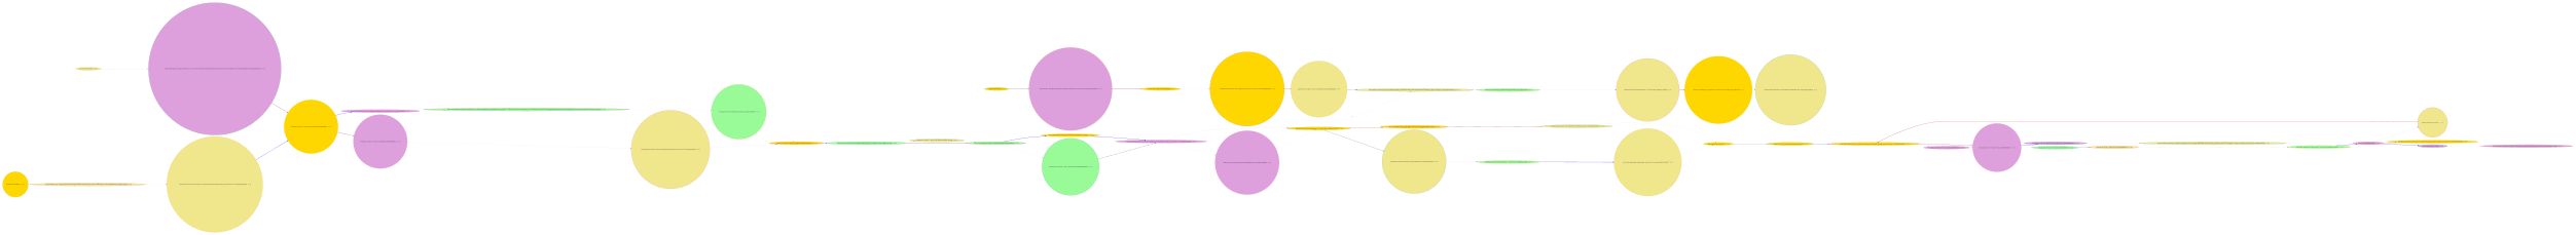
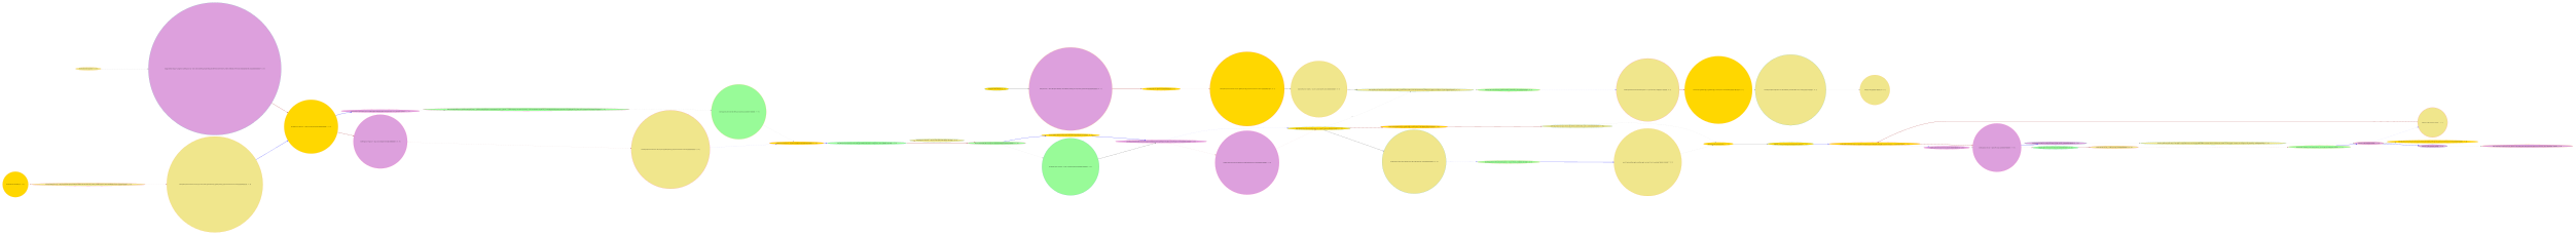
  digraph {
    fontname="Open Sans"
    rankdir=LR
    node [color=darkorange fillcolor=khaki fontname="Open Sans" shape=ellipse style=filled]
    edge [color=gray40 fontname="Open Sans" style=dotted]
    n1 [fillcolor=palegreen label="BaseHttpSolrClient.RemoteSolrException e = expectThrows(,null)@@@25@@@['1', '0', '0']"]
    n2 [label="assertTrue(e.getMessage(),e.getMessage().contains(\"Host Unavailable\"))@@@29@@@['1', '0', '0']" shape=circle]
    n3 [fillcolor=gold label="{newJetty.stop()}@@@30@@@['1', '1', '0']"]
    n4 [color=teal label="assertTrue(\"Should have seen an exception containing the an error\",thrown.getMessage().contains(\"Error processing the request. CoreContainer is either not initialized or shutting down.\"))@@@43@@@['0', '1', '0']"]
    n5 [fillcolor=plum label="{newJetty.stop()}@@@45@@@['1', '1', '0']"]
    n6 [fillcolor=gold label="assertEquals(CommonParams.OK,req.process(httpSolrClient).getResponse().get(CommonParams.STATUS))@@@49@@@['0', '1', '0']"]
    n7 [color=deeppink label="{newJetty.stop()}@@@32@@@['1', '0', '0']" shape=circle]
    n8 [color=teal fillcolor=plum label="{newJetty.stop()}@@@47@@@['1', '0', '0']"]
    n9 [color=teal fillcolor=plum label="assertEquals(\"Exception code should be 404\",404,thrown.code())@@@42@@@['0', '1', '0']"]
    n10 [color=teal fillcolor=gold label="newJetty = cluster.startJettySolrRunner()@@@33@@@['0', '1', '0']"]
+   n11 [label="{newJetty.stop()}@@@17@@@['0', '0', '1']" shape=circle]
    n12 [color=deeppink fillcolor=palegreen label="CollectionAdminResponse collectionAdminResponse = CollectionAdminRequest.createCollection(\"test\",\"_default\",1,1).withProperty(\"solr.directoryFactory\",\"solr.StandardDirectoryFactory\").setPerReplicaState(SolrCloudTestCase.USE_PER_REPLICA_STATE).process(httpSolrClient)@@@10@@@['0', '1', '0']"]
    n13 [fillcolor=palegreen label="assertEquals(0,collectionAdminResponse.getStatus())@@@11@@@['0', '1', '0']" shape=circle]
    n14 [color=deeppink fillcolor=gold label="SolrResponse response = req.process(httpSolrClient)@@@12@@@['1', '1', '0']"]
    n15 [fillcolor=gold label="SolrResponse response = req.process(httpSolrClient)@@@6@@@['1', '1', '0']" shape=circle]
    n16 [color=deeppink fillcolor=plum label="assertEquals(CommonParams.OK,response.getResponse().get(CommonParams.STATUS))@@@7@@@['0', '1', '0']"]
    n17 [color=deeppink fillcolor=plum label="SolrResponse response = req.process(httpSolrClient)@@@8@@@['1', '0', '0']" shape=circle]
    n18 [color=deeppink label="assertEquals(CommonParams.OK,response.getResponse().get(CommonParams.STATUS))@@@9@@@['1', '0', '0']" shape=circle]
    n19 [color=teal label="assertEquals(CommonParams.OK,new V2Request.Builder(\"/node/health\").build().process(httpSolrClient).getResponse().get(CommonParams.STATUS))@@@8@@@['0', '0', '1']"]
    n20 [fillcolor=palegreen label="newJetty.getCoreContainer().getZkController().getZkClient().close()@@@9@@@['0', '0', '1']"]
    n21 [color=deeppink label="BaseHttpSolrClient.RemoteSolrException e = expectThrows(,null)@@@10@@@['0', '0', '1']" shape=circle]
    n22 [color=teal label="assertEquals(SolrException.ErrorCode.SERVICE_UNAVAILABLE.code,e.code())@@@28@@@['0', '1', '0']"]
    n23 [color=deeppink fillcolor=gold label="assertEquals(CommonParams.OK,req.process(httpSolrClient).getResponse().get(CommonParams.STATUS))@@@35@@@['1', '1', '0']"]
    n24 [color=deeppink fillcolor=plum label="SolrException thrown = expectThrows(,null)@@@37@@@['1', '1', '0']" shape=circle]
    n25 [color=deeppink fillcolor=plum label="newJetty.getCoreContainer().shutdown()@@@36@@@['0', '1', '0']"]
    n26 [color=teal fillcolor=palegreen label="newJetty.getCoreContainer().shutdown()@@@38@@@['1', '0', '0']"]
    n27 [color=deeppink label="SolrException thrown = expectThrows(,null)@@@39@@@['1', '0', '0']"]
    n28 [fillcolor=palegreen label="assertEquals(\"Exception code should be 404\",404,thrown.code())@@@44@@@['1', '0', '0']"]
    n29 [fillcolor=plum label="assertEquals(CommonParams.OK,req.process(httpSolrClient).getResponse().get(CommonParams.STATUS))@@@51@@@['1', '0', '0']"]
    n30 [color=teal fillcolor=gold label="testHealthCheckV2Api['0', '0', '1']"]
    n31 [fillcolor=plum label="V2Response res = new V2Request.Builder(\"/node/health\").build().process(cluster.getSolrClient())@@@3@@@['0', '0', '1']" shape=circle]
    n32 [fillcolor=gold label="assertEquals(0,res.getStatus())@@@4@@@['0', '0', '1']"]
    n33 [label="JettySolrRunner newJetty = cluster.startJettySolrRunner()@@@6@@@['0', '0', '1']" shape=circle]
    n34 [color=deeppink fillcolor=plum label="assertEquals(CommonParams.OK,req.process(httpSolrClient).getResponse().get(CommonParams.STATUS))@@@21@@@['1', '1', '0']"]
    n35 [color=teal fillcolor=gold label="BaseHttpSolrClient.RemoteSolrException e = expectThrows(,null)@@@23@@@['1', '1', '0']"]
    n36 [color=deeppink fillcolor=plum label="newJetty.getCoreContainer().getZkController().getZkClient().close()@@@22@@@['0', '1', '0']" shape=circle]
    n37 [color=deeppink fillcolor=gold label="assertTrue(e.getMessage(),e.getMessage().contains(\"Host Unavailable\"))@@@27@@@['0', '1', '0']"]
    n38 [color=teal label="newJetty.getCoreContainer().getZkController().getZkClient().close()@@@24@@@['1', '0', '0']" shape=circle]
    n39 [label="testHealthCheckHandler['1', '0', '0']"]
    n40 [color=teal fillcolor=plum label="@SuppressWarnings({\"rawtypes\"}) SolrRequest req = new GenericSolrRequest(SolrRequest.METHOD.GET,HEALTH_CHECK_HANDLER_PATH,new ModifiableSolrParams())@@@3@@@['1', '0', '0']" shape=circle]
    n41 [fillcolor=gold label="assertTrue(e.getMessage(),e.getMessage().contains(\"Host Unavailable\"))@@@14@@@['0', '0', '1']" shape=circle]
    n42 [color=teal label="assertEquals(SolrException.ErrorCode.SERVICE_UNAVAILABLE.code,e.code())@@@15@@@['0', '0', '1']" shape=circle]
    n43 [color=deeppink fillcolor=gold label="assertEquals(CommonParams.OK,res.getResponse().get(CommonParams.STATUS))@@@5@@@['0', '0', '1']" shape=circle]
    n44 [color=teal fillcolor=palegreen label="assertEquals(CommonParams.OK,response.getResponse().get(CommonParams.STATUS))@@@13@@@['1', '1', '0']"]
    n45 [color=teal label="SolrResponse response = req.process(httpSolrClient)@@@14@@@['1', '0', '0']"]
    n46 [color=deeppink fillcolor=palegreen label="{cluster.deleteAllCollections()cluster.deleteAllConfigSets()}@@@15@@@['1', '1', '0']"]
    n47 [fillcolor=gold label="{cluster.deleteAllCollections()cluster.deleteAllConfigSets()}@@@17@@@['1', '0', '0']"]
    n48 [color=teal fillcolor=palegreen label="JettySolrRunner newJetty = cluster.startJettySolrRunner()@@@19@@@['0', '1', '0']" shape=circle]
    n49 [color=deeppink label="GenericSolrRequest req = new GenericSolrRequest(SolrRequest.METHOD.GET,HEALTH_CHECK_HANDLER_PATH,new ModifiableSolrParams())@@@3@@@['0', '1', '0']"]
    n50 [label="assertEquals(CommonParams.OK,req.process(cluster.getSolrClient()).getResponse().get(CommonParams.STATUS))@@@4@@@['0', '1', '0']" shape=circle]
    n51 [fillcolor=gold label="testHealthCheckHandler['0', '1', '0']" shape=circle]
    n1 -> n2 [color=blue style=bold]
    n2 -> n3
    n3 -> n10 [style=bold]
    n4 -> n5
    n5 -> n6 [style=bold]
    n5 -> n7 [color=blue]
    n5 -> n8 [color=blue style=bold]
    n7 -> n23 [color=brown style=bold]
    n8 -> n29
    n9 -> n4
    n10 -> n23 [color=blue style=bold]
    n12 -> n13
    n13 -> n14
    n14 -> n44 [color=blue style=bold]
    n15 -> n16 [color=blue style=bold]
    n15 -> n17 [color=brown style=bold]
    n16 -> n12
    n17 -> n18 [color=brown]
    n18 -> n14 [color=blue]
    n19 -> n20
    n20 -> n21 [color=blue]
    n21 -> n41 [color=brown style=bold]
    n22 -> n3
    n23 -> n24 [color=brown style=bold]
    n23 -> n25 [color=blue]
    n24 -> n9 [color=blue style=bold]
    n24 -> n26 [color=brown]
    n25 -> n24
    n26 -> n27 [color=brown style=bold]
    n27 -> n28 [color=brown]
    n28 -> n5 [color=blue style=bold]
    n30 -> n31 [style=bold]
    n31 -> n32 [color=brown style=bold]
    n32 -> n43 [color=brown]
    n33 -> n19 [style=bold]
    n34 -> n35 [color=blue]
    n34 -> n36 [color=brown]
    n35 -> n19 [label=0]
    n35 -> n37 [color=brown style=bold]
    n35 -> n38 [style=bold]
    n36 -> n35 [color=brown]
    n37 -> n22 [color=brown style=bold]
    n38 -> n1 [color=blue]
    n39 -> n40
    n40 -> n15 [color=brown style=bold]
    n41 -> n42
+   n42 -> n11
    n43 -> n33 [style=bold]
    n44 -> n45 [color=brown]
    n44 -> n46 [color=brown style=bold]
    n45 -> n46 [color=brown]
    n46 -> n47 [color=blue style=bold]
    n46 -> n48
    n47 -> n34 [color=blue style=bold]
    n48 -> n34 [style=bold]
    n49 -> n50 [color=brown]
    n50 -> n15 [color=blue style=bold]
    n51 -> n49 [color=brown]
  }
